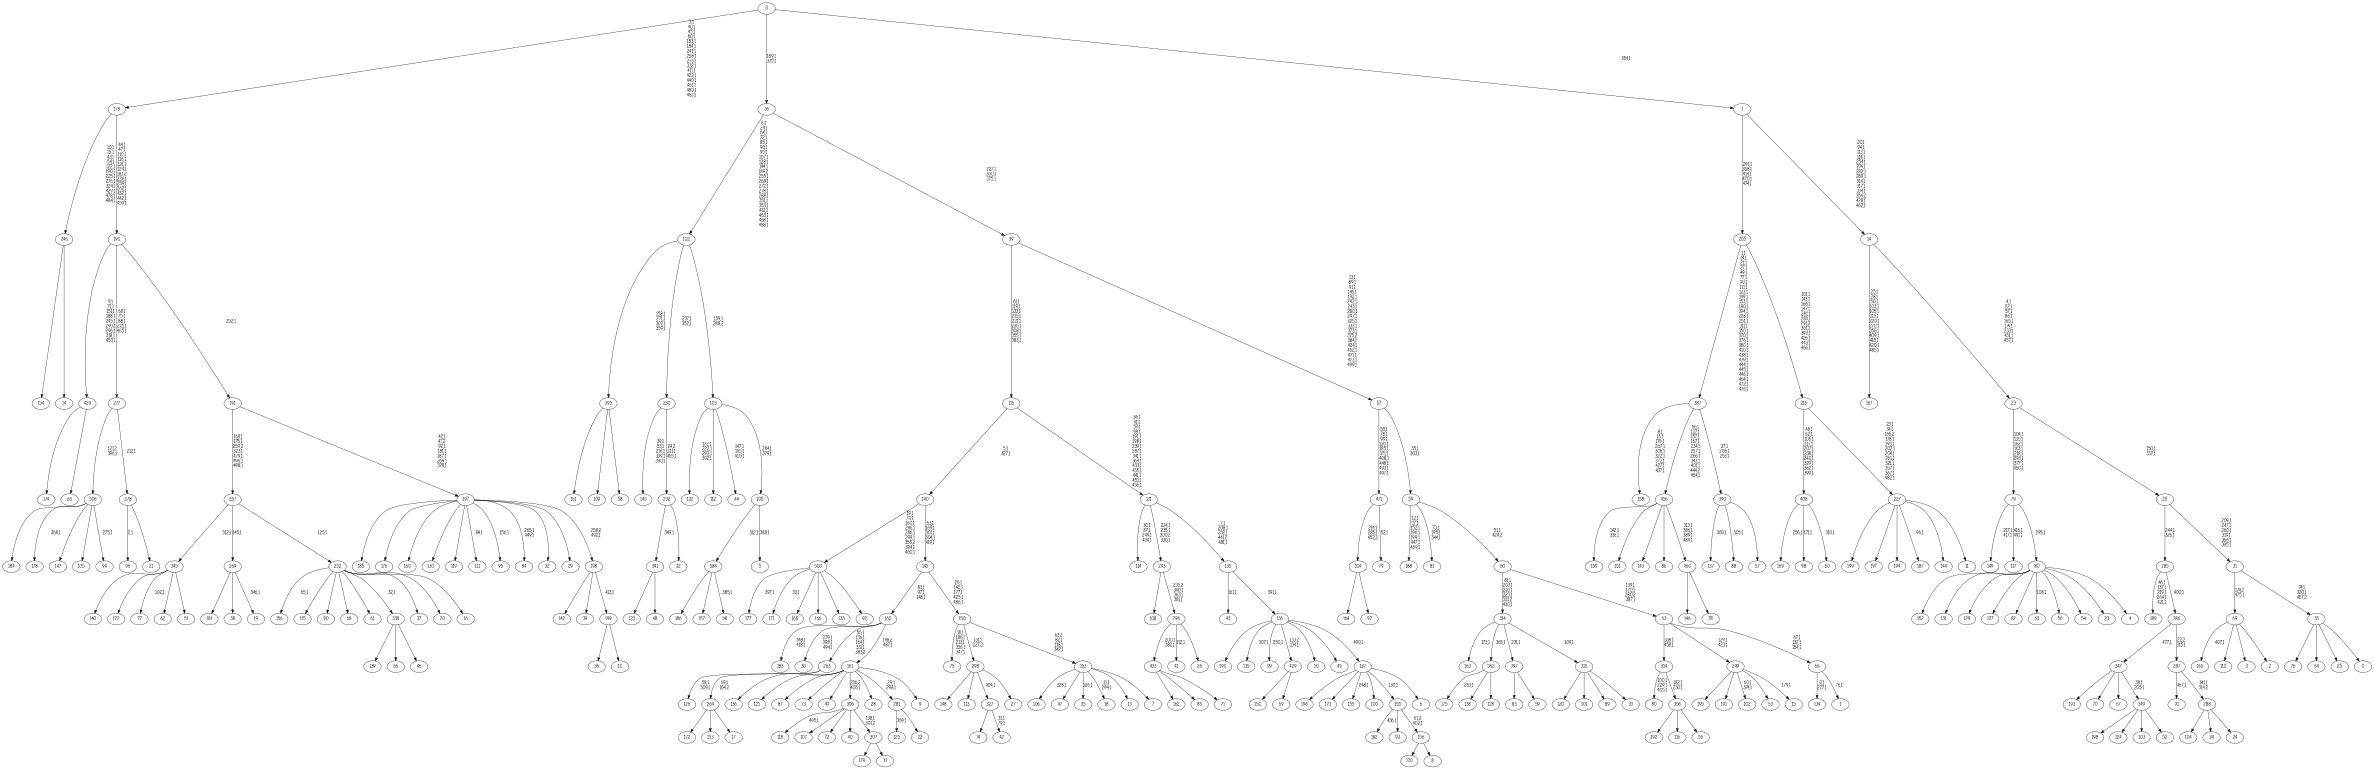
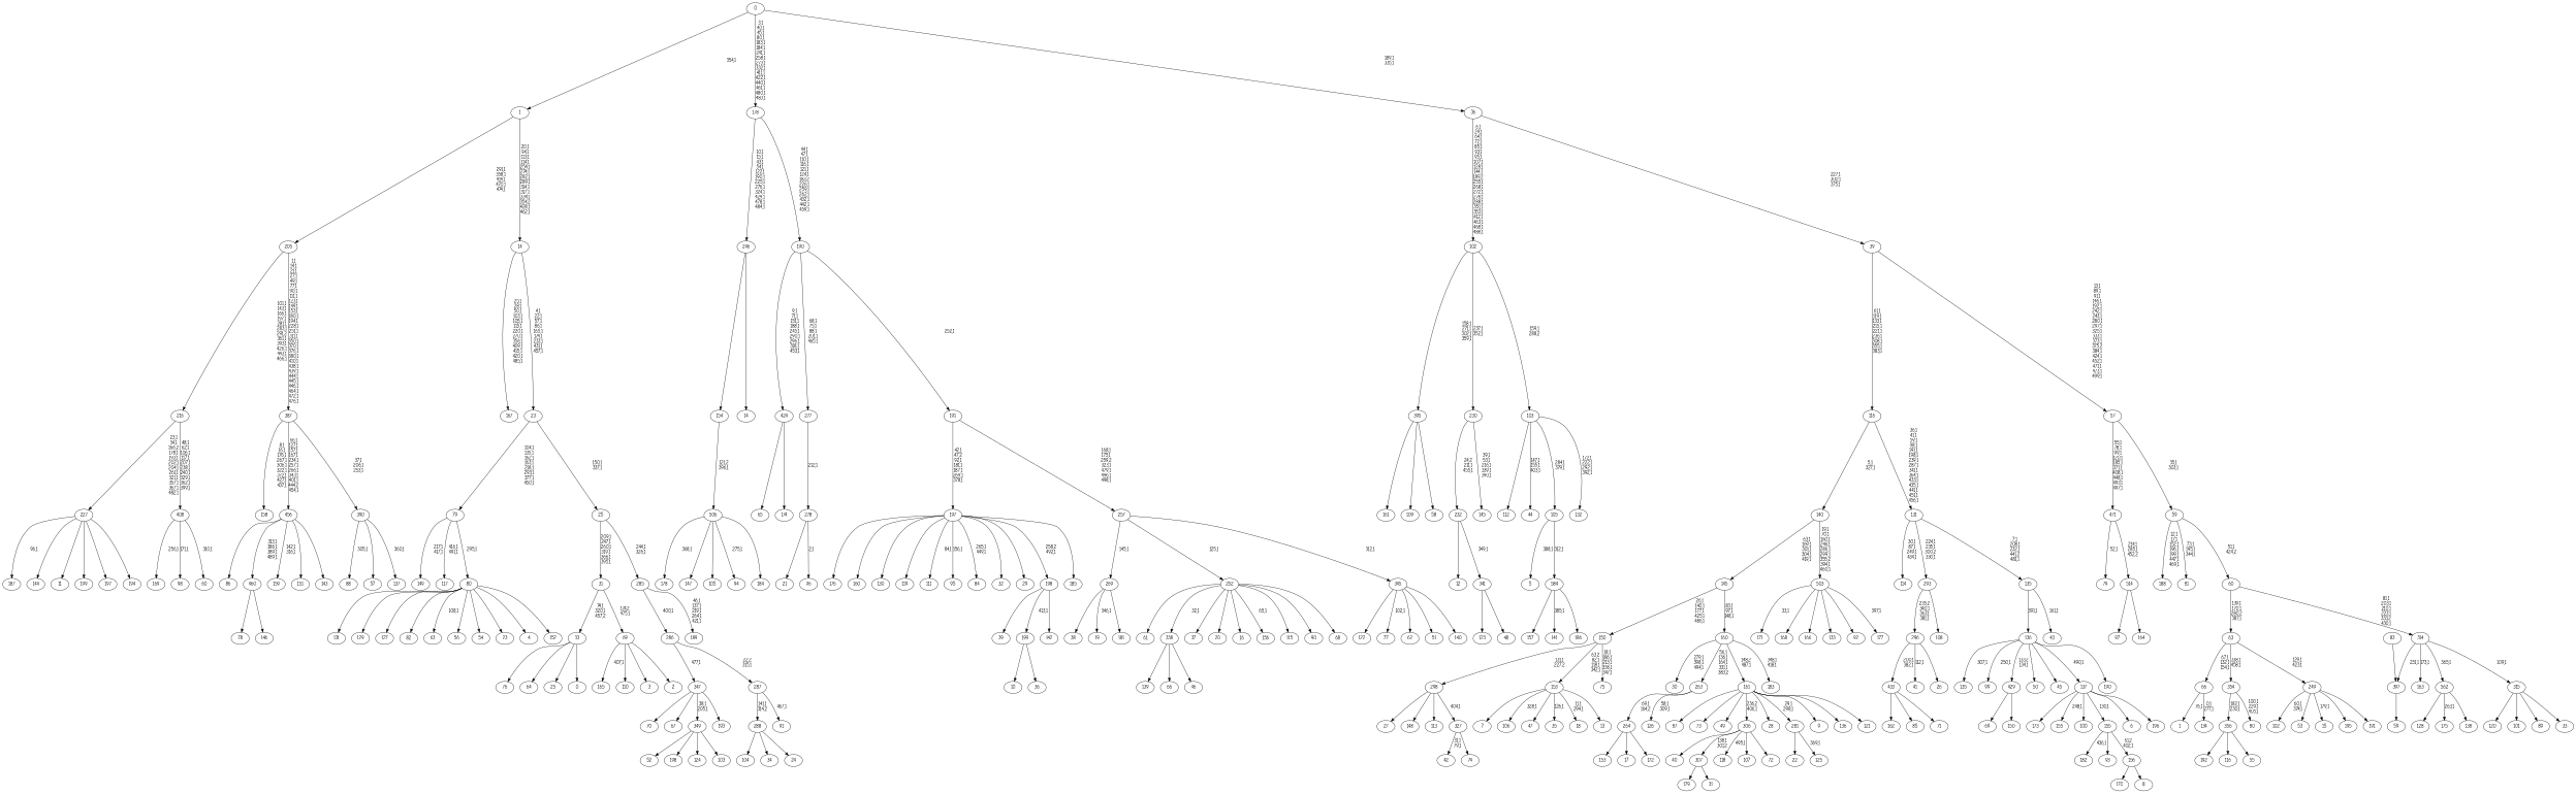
  digraph {
    fontname="Comic Neue"
    node [fontname="Comic Neue"]
    edge [fontname="Comic Neue"]
    n1 [label=199]
    n2 [label=198]
    n3 [label=197]
    n4 [label=196]
    n5 [label=195]
    n6 [label=194]
    n7 [label=193]
    n8 [label=192]
    n9 [label=191]
    n10 [label=190]
    n11 [label=189]
    n12 [label=188]
    n13 [label=187]
    n14 [label=186]
    n15 [label=185]
    n16 [label=184]
    n17 [label=183]
    n18 [label=182]
    n19 [label=181]
    n20 [label=179]
    n21 [label=178]
    n22 [label=177]
    n23 [label=176]
    n24 [label=175]
    n25 [label=174]
    n26 [label=173]
    n27 [label=172]
    n28 [label=171]
    n29 [label=170]
    n30 [label=169]
    n31 [label=168]
    n32 [label=167]
    n33 [label=166]
    n34 [label=165]
    n35 [label=164]
    n36 [label=163]
    n37 [label=162]
    n38 [label=161]
    n39 [label=160]
    n40 [label=159]
    n41 [label=158]
    n42 [label=157]
    n43 [label=156]
    n44 [label=155]
    n45 [label=154]
    n46 [label=153]
    n47 [label=152]
    n48 [label=151]
    n49 [label=150]
    n50 [label=149]
    n51 [label=148]
    n52 [label=147]
    n53 [label=146]
    n54 [label=145]
    n55 [label=144]
    n56 [label=143]
    n57 [label=142]
    n58 [label=141]
    584
    n60 [label=140]
    n61 [label=139]
    n62 [label=138]
    n63 [label=137]
    n64 [label=136]
    n65 [label=135]
    n66 [label=134]
    n67 [label=133]
    n68 [label=132]
    n69 [label=131]
    n70 [label=130]
    n71 [label=129]
    n72 [label=128]
    562
    n74 [label=127]
    n75 [label=126]
    n76 [label=125]
    n77 [label=124]
    n78 [label=123]
    n79 [label=122]
    n80 [label=121]
    n81 [label=120]
    n82 [label=119]
    n83 [label=118]
    n84 [label=117]
    n85 [label=116]
    n86 [label=115]
    n87 [label=114]
    n88 [label=113]
    n89 [label=112]
    n90 [label=111]
    n91 [label=110]
    n92 [label=109]
    n93 [label=108]
    n94 [label=107]
    n95 [label=106]
    n96 [label=105]
    n97 [label=104]
    n98 [label=103]
    n99 [label=102]
    n100 [label=101]
    n101 [label=100]
    n102 [label=99]
    n103 [label=98]
    n104 [label=97]
    514
    n106 [label=96]
    n107 [label=95]
    n108 [label=94]
    506
    n110 [label=93]
    n111 [label=92]
    503
    n113 [label=91]
    n114 [label=90]
    n115 [label=89]
    n116 [label=88]
    n117 [label=87]
    n118 [label=86]
    n119 [label=85]
    n120 [label=84]
    n121 [label=83]
    n122 [label=82]
    n123 [label=81]
    n124 [label=80]
    n125 [label=79]
    471
    n127 [label=78]
    460
    456
    n130 [label=77]
    n131 [label=76]
    n132 [label=75]
    n133 [label=74]
    n134 [label=73]
    n135 [label=72]
    n136 [label=71]
    433
    n138 [label=70]
    n139 [label=69]
    429
    n141 [label=68]
    n142 [label=67]
    n143 [label=66]
    n144 [label=65]
    424
    n146 [label=64]
    n147 [label=63]
    n148 [label=62]
    n149 [label=61]
    n150 [label=60]
    408
    n152 [label=59]
    397
    n154 [label=58]
    395
    n156 [label=57]
    390
    387
    n159 [label=56]
    n160 [label=55]
    356
    354
    n163 [label=54]
    n164 [label=53]
    n165 [label=52]
    349
    347
    n168 [label=51]
    345
    n170 [label=50]
    n171 [label=49]
    n172 [label=48]
    341
    n174 [label=47]
    n175 [label=46]
    338
    n177 [label=45]
    n178 [label=44]
    n179 [label=43]
    n180 [label=42]
    327
    n182 [label=41]
    n183 [label=40]
    n184 [label=39]
    n185 [label=38]
    n186 [label=37]
    n187 [label=36]
    n188 [label=35]
    n189 [label=34]
    n190 [label=33]
    315
    314
    n193 [label=32]
    n194 [label=31]
    307
    306
    n197 [label=30]
    n198 [label=29]
    n199 [label=28]
    n200 [label=27]
    298
    n202 [label=26]
    296
    293
    n205 [label=25]
    n206 [label=24]
    288
    287
    286
    285
    n211 [label=23]
    n212 [label=22]
    281
    n214 [label=21]
    278
    277
    n217 [label=20]
    n218 [label=19]
    269
    n220 [label=18]
    n221 [label=17]
    264
    263
    n224 [label=16]
    n225 [label=252]
    257
    n227 [label=15]
    249
    n229 [label=14]
    246
    n231 [label=13]
    n232 [label=12]
    232
    230
    n235 [label=11]
    227
    216
    205
    n239 [label=10]
    199
    198
    197
    191
    190
    178
    n246 [label=9]
    161
    160
    n249 [label=8]
    156
    155
    n252 [label=7]
    153
    150
    145
    140
    n257 [label=6]
    137
    136
    135
    131
    116
    n263 [label=5]
    105
    103
    102
    n267 [label=4]
    80
    79
    n270 [label=3]
    n271 [label=2]
    69
    n273 [label=1]
    66
    63
    60
    59
    57
    39
    36
    n281 [label=0]
    33
    31
    25
    23
    14
    1
    0
    584 -> n14
    584 -> n42
    584 -> n58 [label="385,1"]
    562 -> n24 [label="263,1"]
    562 -> n62
    562 -> n72
    514 -> n35
    514 -> n104
    506 -> n16
    506 -> n21 [label="368,1"]
    506 -> n52
    506 -> n96
    506 -> n108 [label="275,1"]
    503 -> n22 [label="397,1"]
    503 -> n28 [label="33,1"]
    503 -> n31
    503 -> n33
    503 -> n67
    503 -> n111
    471 -> 514 [label="214,1\n285,1\n452,2"]
    471 -> n125 [label="52,1"]
    460 -> n53
    460 -> n127
    456 -> n40 [label="142,1\n316,1"]
    456 -> n48
    456 -> n56
    456 -> n118
    456 -> 460 [label="313,1\n386,1\n389,1\n489,1"]
    433 -> n37
    433 -> n119
    433 -> n136
    429 -> n49
    429 -> n139
    424 -> n25
    424 -> n144
    408 -> n30 [label="256,1"]
    408 -> n103 [label="171,1"]
    408 -> n150 [label="310,1"]
-   397 -> n121
+   n121 -> 397
    397 -> n152
    395 -> n38
    395 -> n92
    395 -> n154
    390 -> n63 [label="360,1"]
    390 -> n116 [label="305,1"]
    390 -> n156
    387 -> n41 [label="8,1\n16,1\n176,1\n267,1\n306,1\n322,1\n372,1\n427,1\n437,1"]
    387 -> 456 [label="66,1\n127,1\n157,1\n167,1\n234,1\n257,1\n266,1\n343,1\n401,1\n444,2\n454,1"]
    387 -> 390 [label="37,1\n206,1\n253,1"]
    356 -> n8
    356 -> n85
    356 -> n160
    354 -> n124 [label="100,1\n229,1\n405,1"]
    354 -> 356 [label="182,1\n230,1"]
    349 -> n2
    349 -> n77
    349 -> n98
    349 -> n165
    347 -> n7
    347 -> n138
    347 -> n142
    347 -> 349 [label="38,1\n205,1"]
    345 -> n60
    345 -> n79
    345 -> n130 [label="102,1"]
    345 -> n148
    345 -> n168
    341 -> n78
    341 -> n172
    338 -> n61
    338 -> n143
    338 -> n175
    327 -> n133
    327 -> n180 [label="31,1\n79,1"]
    315 -> n81
    315 -> n100
    315 -> n115
    315 -> n190
    314 -> n36 [label="173,1"]
    314 -> 562 [label="365,1"]
    314 -> 397 [label="231,1"]
    314 -> 315 [label="109,1"]
    307 -> n20
    307 -> n194
    306 -> n83 [label="495,1"]
    306 -> n94
    306 -> n135
    306 -> n183
    306 -> 307 [label="138,1\n301,2"]
    298 -> n51
    298 -> n88
    298 -> 327 [label="404,1"]
    298 -> n200
    296 -> 433 [label="200,1\n382,1"]
    296 -> n182 [label="112,1"]
    296 -> n202
    293 -> n93
    293 -> 296 [label="235,2\n340,1\n363,1\n381,1"]
    288 -> n97
    288 -> n189
    288 -> n206
    287 -> n113 [label="467,1"]
    287 -> 288 [label="141,1\n314,2"]
    286 -> 347 [label="477,1"]
    286 -> 287 [label="22,2\n315,1"]
    285 -> n11 [label="46,1\n137,1\n219,1\n264,1\n421,1"]
    285 -> 286 [label="400,1"]
    281 -> n76 [label="369,1"]
    281 -> n212
    278 -> n106 [label="2,1"]
    278 -> n214
-   277 -> 506 [label="121,2\n396,1"]
+   n45 -> 506 [label="121,2\n396,1"]
    277 -> 278 [label="212,1"]
    269 -> n19
    269 -> n185
    269 -> n218 [label="346,1"]
    264 -> n27
    264 -> n46
    264 -> n221
    263 -> n75 [label="58,1\n309,1"]
    263 -> 264 [label="69,1\n164,2"]
    n225 -> n43 [label="65,1"]
    n225 -> n86
    n225 -> n114
    n225 -> n141
    n225 -> n149
    n225 -> 338 [label="32,1"]
    n225 -> n186
    n225 -> n217
    n225 -> n224
    257 -> 345 [label="312,1"]
    257 -> 269 [label="145,1"]
    257 -> n225 [label="125,1"]
    249 -> n5
    249 -> n9
    249 -> n99 [label="60,1\n374,1"]
    249 -> n164
    249 -> n227 [label="179,1"]
    246 -> n45
    246 -> n229
    232 -> 341 [label="349,1"]
    232 -> n232
    230 -> n54 [label="39,1\n53,1\n216,1\n339,1\n390,1"]
    230 -> 232 [label="24,2\n211,1\n455,1"]
    227 -> n1
    227 -> n3
    227 -> n6
    227 -> n13 [label="96,1"]
    227 -> n55
    227 -> n235
    216 -> 408 [label="48,1\n62,1\n106,1\n117,1\n207,1\n238,1\n240,1\n329,1\n362,1\n399,1"]
    216 -> 227 [label="23,1\n34,1\n166,2\n178,1\n193,1\n202,1\n204,1\n261,1\n321,1\n357,1\n367,1\n482,1"]
    205 -> 387 [label="1,1\n14,1\n21,1\n27,1\n49,1\n77,1\n90,1\n111,1\n123,1\n149,1\n153,1\n180,1\n194,1\n228,1\n251,1\n311,1\n350,1\n370,1\n376,1\n380,1\n410,1\n438,1\n439,1\n444,1\n445,1\n446,1\n464,1\n472,1\n476,1"]
    205 -> 216 [label="101,1\n143,1\n166,1\n197,1\n281,1\n283,1\n291,2\n361,1\n393,1\n426,1\n443,1\n466,1"]
    199 -> n187
    199 -> n239
    198 -> n57
    198 -> n184
    198 -> 199 [label="413,1"]
    197 -> n15
    197 -> n23
    197 -> n39
    197 -> n70
    197 -> n82
    197 -> n90 [label="84,1"]
    197 -> n107 [label="156,1"]
    197 -> n120 [label="265,1\n449,1"]
    197 -> n193
    197 -> n198
    197 -> 198 [label="258,2\n492,1"]
    191 -> 257 [label="168,1\n175,1\n259,2\n323,1\n479,1\n496,1\n498,1"]
    191 -> 197 [label="42,1\n47,2\n92,1\n181,1\n187,1\n269,1\n378,1"]
    190 -> 424 [label="9,1\n71,1\n151,1\n188,1\n245,1\n290,1\n296,1\n318,1\n453,1"]
    190 -> 277 [label="68,1\n75,1\n88,1\n201,1\n465,1"]
    190 -> 191 [label="252,1"]
    178 -> 246 [label="10,1\n15,1\n43,1\n54,1\n122,1\n190,1\n225,1\n276,1\n324,1\n429,1\n478,1\n484,1"]
    178 -> 190 [label="44,1\n47,1\n110,1\n116,1\n121,1\n124,1\n183,2\n226,1\n259,1\n262,1\n432,1\n442,1\n459,1"]
    161 -> n64
    161 -> n80
    161 -> n117
    161 -> n134
    161 -> n171
    161 -> 306 [label="236,2\n406,1"]
    161 -> n199
    161 -> 281 [label="29,1\n298,1"]
    161 -> n246
    160 -> n17 [label="348,1\n418,1"]
    160 -> n197 [label="279,1\n398,1\n494,1"]
    160 -> 263 [label="56,1\n136,1\n164,1\n331,1\n383,2"]
    160 -> 161 [label="148,2\n487,1"]
    156 -> n29
    156 -> n249
    155 -> n18 [label="436,1"]
    155 -> n110
    155 -> 156 [label="61,2\n402,1"]
    153 -> n95 [label="328,1"]
    153 -> n174
    153 -> n188 [label="126,1"]
    153 -> n220 [label="11,1\n294,1"]
    153 -> n231
    153 -> n252
    150 -> n132 [label="18,1\n186,1\n213,1\n336,1\n347,1"]
    150 -> 298 [label="131,1\n227,2"]
    150 -> 153 [label="63,2\n82,1\n118,1\n342,1"]
    145 -> 160 [label="83,1\n97,1\n148,1"]
    145 -> 150 [label="26,1\n140,1\n177,1\n425,1\n486,1"]
    140 -> 503 [label="19,1\n70,1\n160,1\n246,1\n286,1\n299,1\n355,2\n394,1\n460,1"]
    140 -> 145 [label="63,1\n169,1\n301,1\n304,1\n419,1"]
    137 -> n4
    137 -> n26
    137 -> n44 [label="248,1"]
    137 -> n101
    137 -> 155 [label="130,1"]
    137 -> n257
    136 -> n10
    136 -> n65 [label="307,1"]
    136 -> n102 [label="250,1"]
    136 -> 429 [label="133,2\n134,1"]
    136 -> n170
    136 -> n177
    136 -> 137 [label="490,1"]
    135 -> n179 [label="161,1"]
    135 -> 136 [label="391,1"]
    131 -> n87 [label="30,1\n87,1\n249,1\n434,1"]
    131 -> 293 [label="224,1\n235,1\n300,2\n330,1"]
    131 -> 135 [label="7,1\n208,1\n232,1\n441,2\n481,1"]
    116 -> 140 [label="5,1\n327,1"]
    116 -> 131 [label="36,1\n41,1\n59,1\n98,1\n191,1\n198,1\n239,1\n287,1\n341,1\n364,1\n433,1\n435,1\n441,1\n451,1\n456,1"]
    105 -> 584 [label="312,1"]
    105 -> n263 [label="388,1"]
    103 -> n68 [label="172,1\n222,1\n292,1\n392,1"]
    103 -> n89
    103 -> n178 [label="147,1\n155,1\n403,1"]
    103 -> 105 [label="284,1\n379,1"]
    102 -> 395 [label="158,1\n271,1\n302,1\n359,1"]
    102 -> 230 [label="237,1\n352,1"]
    102 -> 103 [label="159,1\n288,2"]
    80 -> n47
    80 -> n69
    80 -> n71
    80 -> n74
    80 -> n122
    80 -> n147 [label="108,1"]
    80 -> n159
    80 -> n163
    80 -> n211
    80 -> n267
    79 -> n50 [label="217,1\n417,1"]
    79 -> n84 [label="416,1\n491,1"]
    79 -> 80 [label="295,1"]
    69 -> n34 [label="407,1"]
    69 -> n91
    69 -> n270
    69 -> n271
    66 -> n66 [label="0,1\n277,1"]
    66 -> n273 [label="76,1"]
    63 -> 354 [label="338,1\n458,1"]
    63 -> 249 [label="129,1\n423,1"]
    63 -> 66 [label="67,1\n132,1\n154,1"]
    60 -> 314 [label="81,1\n203,1\n210,1\n223,1\n333,2\n430,1"]
    60 -> 63 [label="139,1\n170,1\n280,2\n387,1"]
    59 -> n12 [label="12,1\n17,1\n152,1\n196,1\n199,1\n447,1\n469,1"]
    59 -> n123 [label="73,1\n195,1\n344,1"]
    59 -> 60 [label="51,1\n424,2"]
    57 -> 471 [label="55,1\n78,1\n99,1\n120,1\n185,1\n371,1\n408,1\n448,1\n493,1\n497,1"]
    57 -> 59 [label="35,1\n303,1"]
    39 -> 116 [label="61,1\n119,1\n133,1\n215,1\n221,1\n236,1\n308,1\n355,1\n383,1"]
    39 -> 57 [label="13,1\n89,1\n91,1\n146,1\n192,1\n242,1\n243,1\n280,1\n297,1\n325,1\n333,1\n373,1\n375,2\n384,1\n424,1\n452,1\n471,1\n473,1\n499,1"]
    36 -> 102 [label="6,1\n24,1\n64,1\n72,1\n85,1\n93,1\n95,1\n107,1\n128,1\n144,1\n189,2\n255,1\n268,1\n272,1\n278,1\n288,1\n351,1\n353,1\n412,1\n463,1\n468,1\n488,1"]
    36 -> 39 [label="227,1\n300,1\n375,1"]
    33 -> n131
    33 -> n146
    33 -> n205
    33 -> n281
    31 -> 69 [label="174,2\n475,1"]
    31 -> 33 [label="74,1\n320,1\n457,2"]
    25 -> 285 [label="244,1\n326,1"]
    25 -> 31 [label="209,1\n247,1\n260,1\n319,1\n366,1\n395,1"]
    23 -> 79 [label="104,1\n135,1\n162,1\n163,1\n218,1\n293,1\n377,1\n450,1"]
    23 -> 25 [label="150,1\n337,1"]
    14 -> n32 [label="25,1\n28,1\n50,1\n103,1\n105,1\n115,1\n220,1\n270,1\n356,1\n409,1\n415,1\n420,1\n485,1"]
    14 -> 23 [label="4,1\n22,1\n57,1\n86,1\n165,1\n174,1\n233,1\n431,1\n457,1"]
    1 -> 205 [label="291,1\n358,1\n414,1\n470,1\n474,1"]
    1 -> 14 [label="20,1\n94,1\n113,1\n114,1\n254,1\n274,1\n282,1\n289,1\n314,1\n317,1\n334,1\n354,2\n428,1\n462,1"]
    0 -> 178 [label="3,1\n40,1\n45,1\n80,1\n183,1\n184,1\n241,1\n258,1\n273,1\n332,1\n411,1\n422,1\n440,1\n461,1\n480,1\n483,1"]
    0 -> 36 [label="189,1\n335,1"]
    0 -> 1 [label="354,1"]
  }
